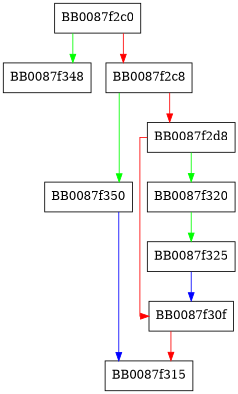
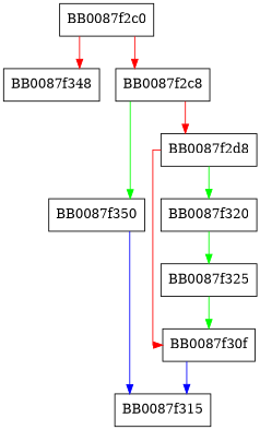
  digraph {
    splines=ortho
    node [shape=box]
    edge [color=green]
    BB0087f2c0
    BB0087f348
    BB0087f2c8
    BB0087f350
    BB0087f2d8
    BB0087f315
    BB0087f320
    BB0087f30f
    BB0087f325
-   BB0087f2c0 -> BB0087f348
+   BB0087f2c0 -> BB0087f348 [color=red]
    BB0087f2c0 -> BB0087f2c8 [color=red]
    BB0087f2c8 -> BB0087f350
    BB0087f2c8 -> BB0087f2d8 [color=red]
    BB0087f350 -> BB0087f315 [color=blue]
    BB0087f2d8 -> BB0087f320
    BB0087f2d8 -> BB0087f30f [color=red]
    BB0087f320 -> BB0087f325
-   BB0087f30f -> BB0087f315 [color=red]
-   BB0087f325 -> BB0087f30f [color=blue]
+   BB0087f30f -> BB0087f315 [color=blue]
+   BB0087f325 -> BB0087f30f
  }
